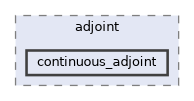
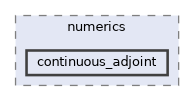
  digraph {
    compound=true
    n1 [color=grey25 fillcolor="#e3e7f4" fontname=Helvetica fontsize=10 height=0.2 label=continuous_adjoint shape=box style="filled,bold" width=0.4]
    subgraph cluster_1 {
      bgcolor="#e3e7f4"
      fontname=Helvetica
      fontsize=10
-     label=adjoint
+     label=numerics
      pencolor=grey50
      style="filled,dashed"
      n1
    }
  }
